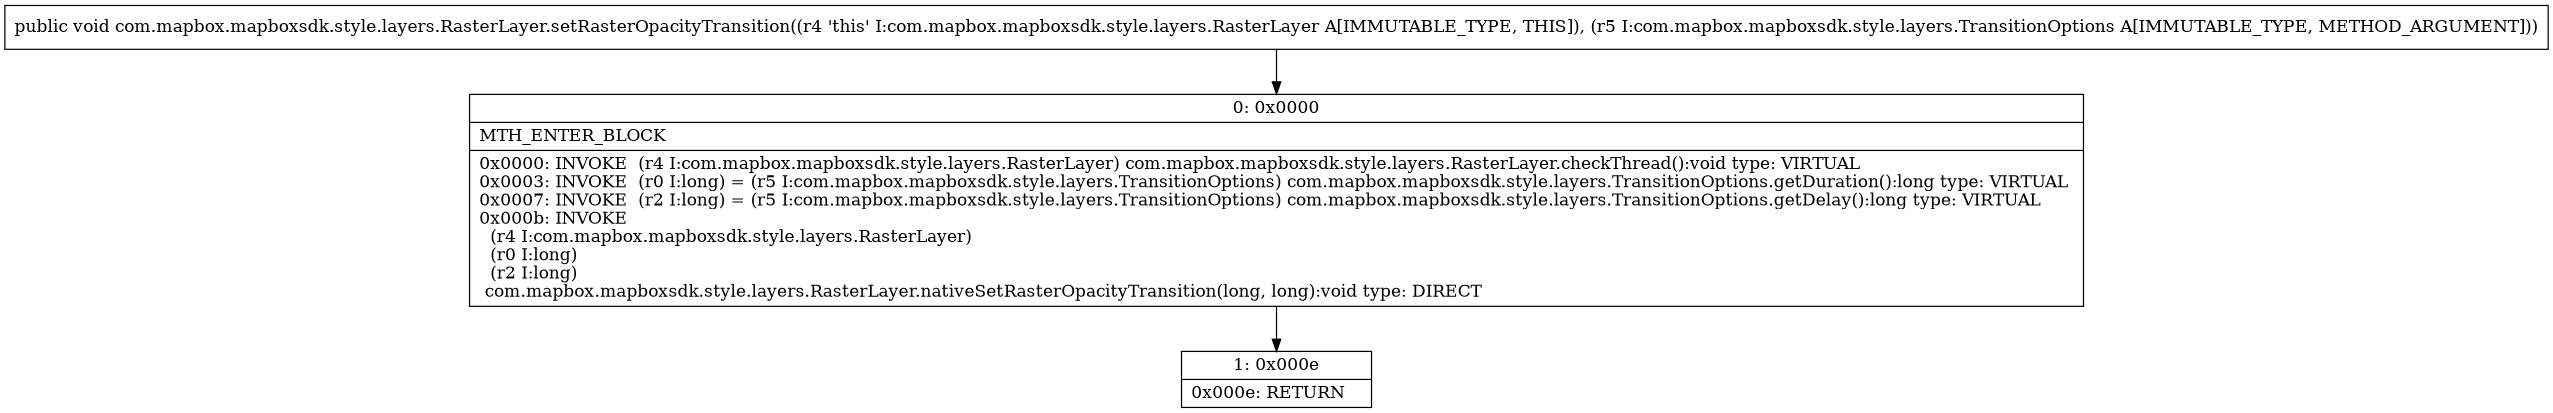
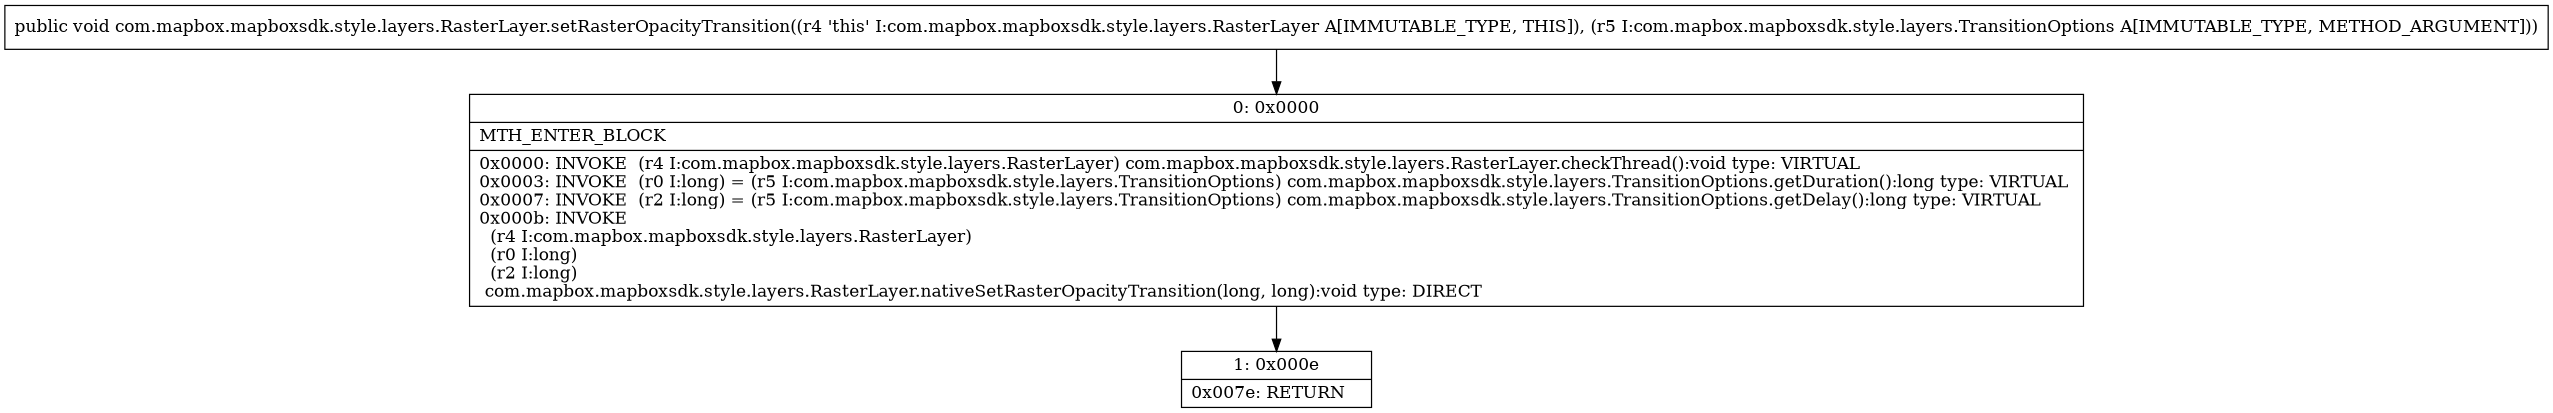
  digraph {
    node [shape=record]
    n1 [label="{0\:\ 0x0000|MTH_ENTER_BLOCK\l|0x0000: INVOKE  (r4 I:com.mapbox.mapboxsdk.style.layers.RasterLayer) com.mapbox.mapboxsdk.style.layers.RasterLayer.checkThread():void type: VIRTUAL \l0x0003: INVOKE  (r0 I:long) = (r5 I:com.mapbox.mapboxsdk.style.layers.TransitionOptions) com.mapbox.mapboxsdk.style.layers.TransitionOptions.getDuration():long type: VIRTUAL \l0x0007: INVOKE  (r2 I:long) = (r5 I:com.mapbox.mapboxsdk.style.layers.TransitionOptions) com.mapbox.mapboxsdk.style.layers.TransitionOptions.getDelay():long type: VIRTUAL \l0x000b: INVOKE  \l  (r4 I:com.mapbox.mapboxsdk.style.layers.RasterLayer)\l  (r0 I:long)\l  (r2 I:long)\l com.mapbox.mapboxsdk.style.layers.RasterLayer.nativeSetRasterOpacityTransition(long, long):void type: DIRECT \l}"]
-   n2 [label="{1\:\ 0x000e|0x000e: RETURN   \l}"]
+   n2 [label="{1\:\ 0x000e|0x007e: RETURN   \l}"]
    n3 [label="{public void com.mapbox.mapboxsdk.style.layers.RasterLayer.setRasterOpacityTransition((r4 'this' I:com.mapbox.mapboxsdk.style.layers.RasterLayer A[IMMUTABLE_TYPE, THIS]), (r5 I:com.mapbox.mapboxsdk.style.layers.TransitionOptions A[IMMUTABLE_TYPE, METHOD_ARGUMENT])) }"]
    n1 -> n2
    n3 -> n1
  }
